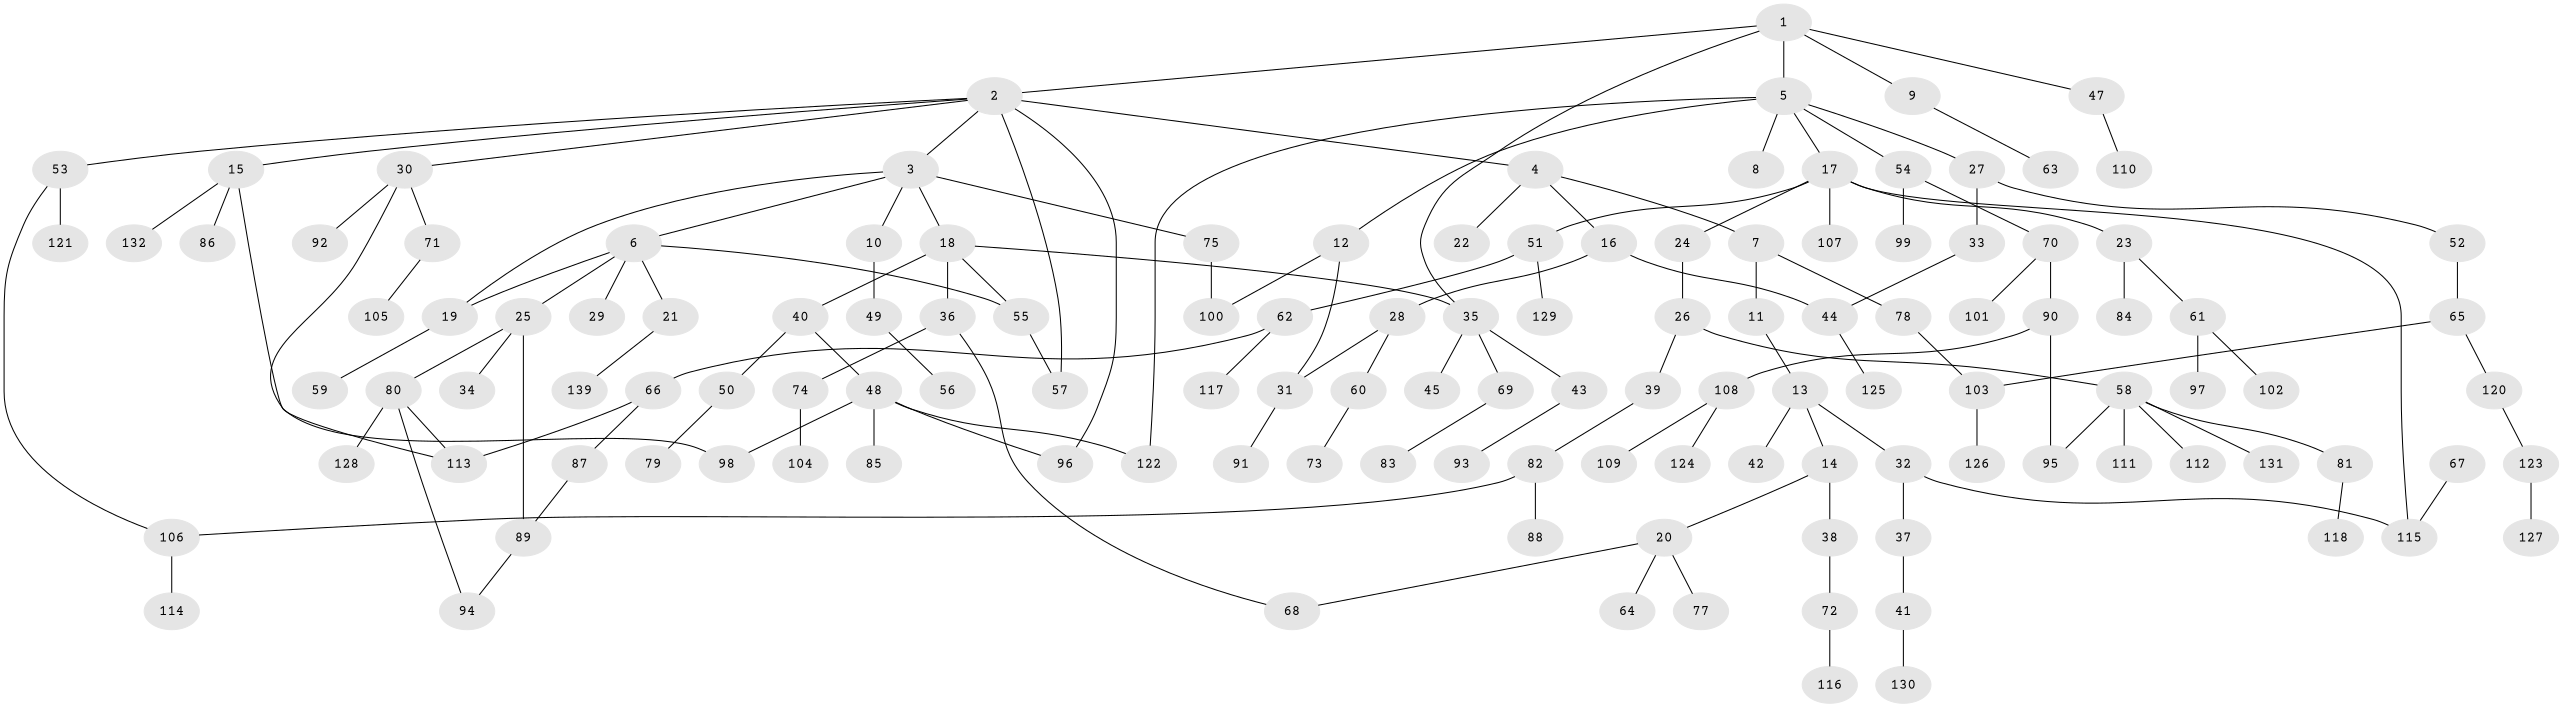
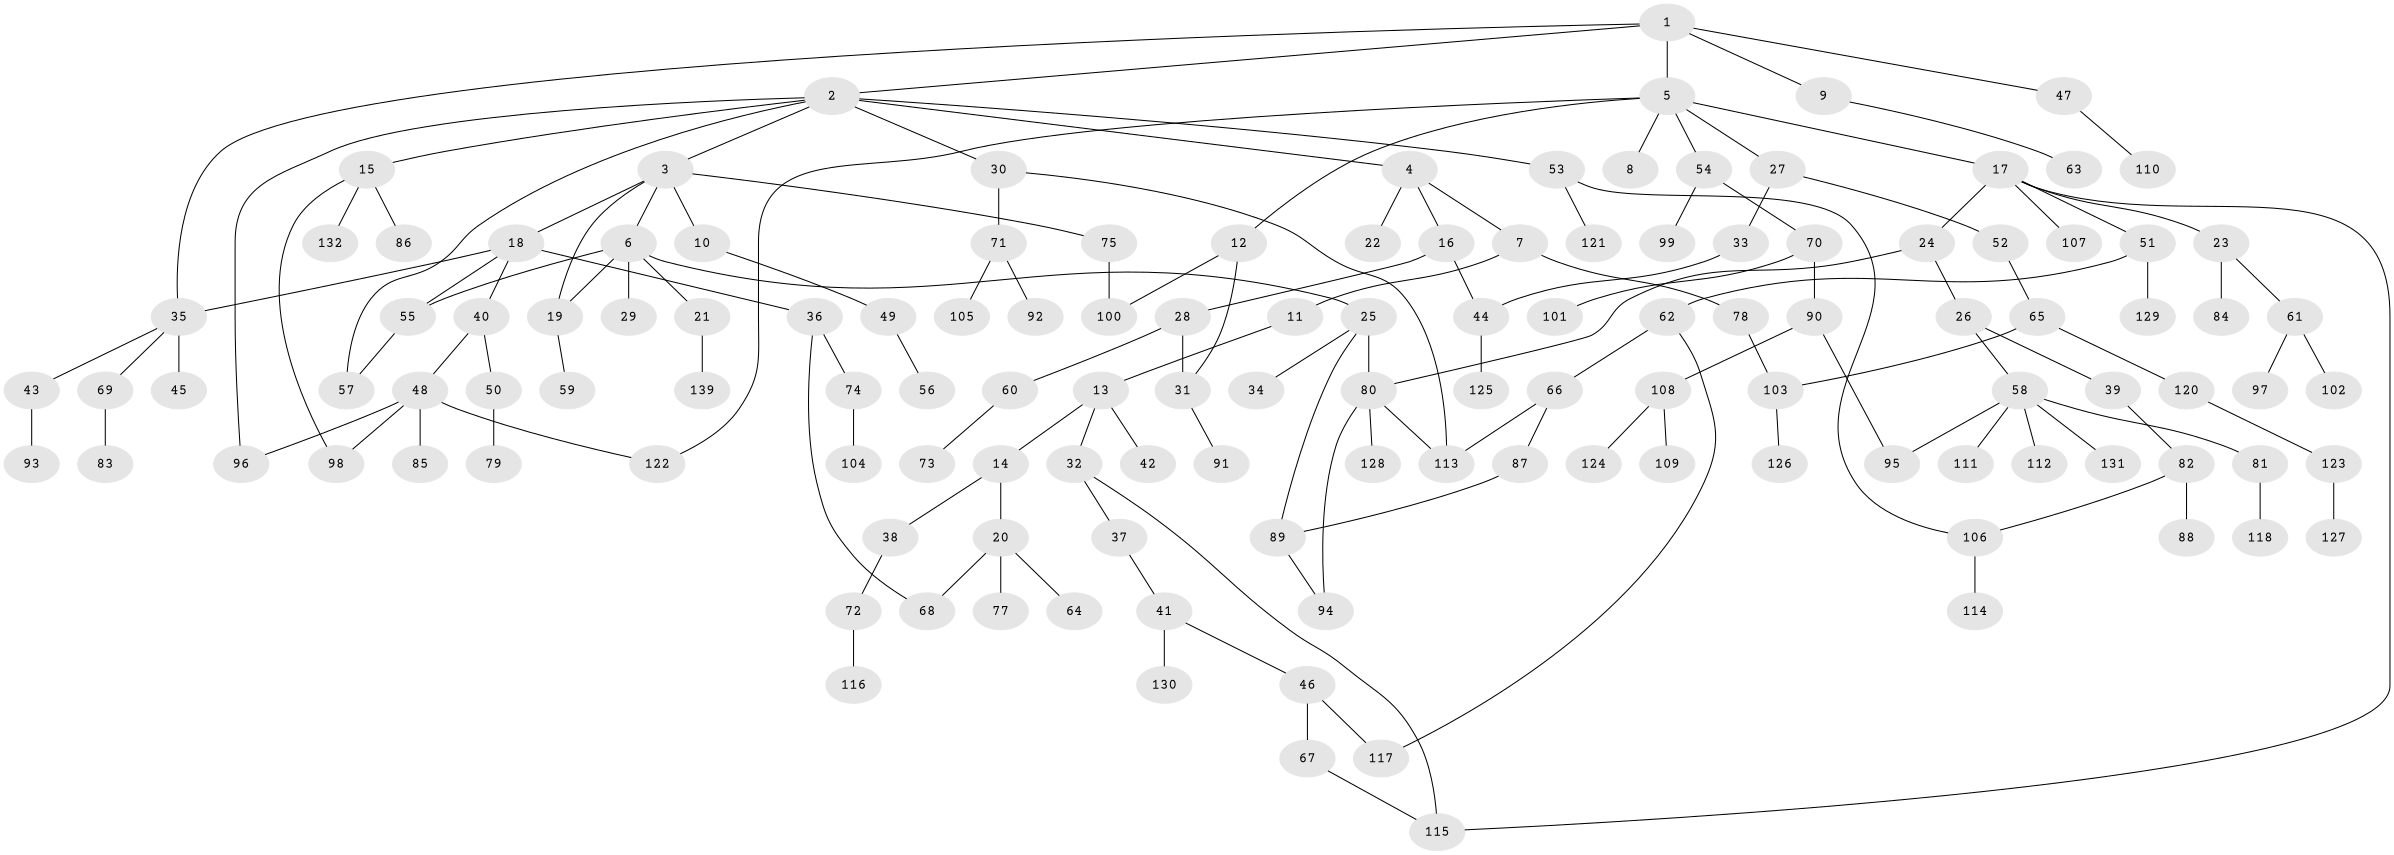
  graph {
    fontname="Courier Prime"
    node [color=gray90 fontname="Courier Prime" style=filled]
    edge [fontname="Courier Prime"]
    1
    2
    5
    9
    35
    47
    3
    4
    15
    30
    53
    57
    96
    8
    12
    17
    27
    54
    122
    63
    43
    45
    69
    110
    6
    10
    18
    19
    75
    7
    16
    22
    86
    98
    132
    71
    92
    113
    106
    121
    21
    25
    29
    55
    49
    36
    40
    59
    100
    11
    78
    28
    44
    31
    23
    24
    51
    107
    115
    33
    52
    70
    99
    n64 [label=139]
    80
    34
    89
    13
    103
    56
    14
    32
    42
    91
    20
    38
    37
    64
    68
    77
    72
    60
    125
    61
    84
    26
    62
    129
    74
    48
    50
    97
    102
    39
    58
    94
    128
    82
    81
    95
    111
    112
    131
    65
    73
    105
    41
    93
    83
    104
+   46
    130
    116
    88
    85
    79
    67
    117
    66
    120
    114
    90
    101
    118
    87
    126
    123
    108
    109
    124
    127
    1 -- 2
    1 -- 5
    1 -- 9
    1 -- 35
    1 -- 47
    2 -- 3
    2 -- 4
    2 -- 15
    2 -- 30
    2 -- 53
    2 -- 57
    2 -- 96
    5 -- 8
    5 -- 12
    5 -- 17
    5 -- 27
    5 -- 54
    5 -- 122
    9 -- 63
    35 -- 43
    35 -- 45
    35 -- 69
    47 -- 110
    3 -- 6
    3 -- 10
    3 -- 18
    3 -- 19
    3 -- 75
    4 -- 7
    4 -- 16
    4 -- 22
    15 -- 86
    15 -- 98
    15 -- 132
    30 -- 71
-   30 -- 92
+   71 -- 92
    30 -- 113
    53 -- 106
    53 -- 121
    12 -- 100
    12 -- 31
    17 -- 23
    17 -- 24
    17 -- 51
    17 -- 107
    17 -- 115
    27 -- 33
    27 -- 52
    54 -- 70
    54 -- 99
    43 -- 93
    69 -- 83
    6 -- 19
    6 -- 21
    6 -- 25
    6 -- 29
    6 -- 55
    10 -- 49
    18 -- 35
    18 -- 55
    18 -- 36
    18 -- 40
    19 -- 59
    75 -- 100
    7 -- 11
    7 -- 78
    16 -- 28
    16 -- 44
    71 -- 105
    106 -- 114
    21 -- n64
    25 -- 80
    25 -- 34
    25 -- 89
    55 -- 57
    49 -- 56
    36 -- 68
    36 -- 74
    40 -- 48
    40 -- 50
    11 -- 13
    78 -- 103
    28 -- 31
    28 -- 60
    44 -- 125
    31 -- 91
    23 -- 61
    23 -- 84
+   24 -- 80
    24 -- 26
    51 -- 62
    51 -- 129
    33 -- 44
    52 -- 65
    70 -- 90
    70 -- 101
    80 -- 113
    80 -- 94
    80 -- 128
    89 -- 94
    13 -- 14
    13 -- 32
    13 -- 42
    103 -- 126
    14 -- 20
    14 -- 38
    32 -- 115
    32 -- 37
    20 -- 64
    20 -- 68
    20 -- 77
    38 -- 72
    37 -- 41
    72 -- 116
    60 -- 73
    61 -- 97
    61 -- 102
    26 -- 39
    26 -- 58
    62 -- 117
    62 -- 66
    74 -- 104
    48 -- 96
    48 -- 122
    48 -- 98
    48 -- 85
    50 -- 79
    39 -- 82
    58 -- 81
    58 -- 95
    58 -- 111
    58 -- 112
    58 -- 131
    82 -- 106
    82 -- 88
    81 -- 118
    65 -- 103
    65 -- 120
+   41 -- 46
    41 -- 130
+   46 -- 67
+   46 -- 117
    67 -- 115
    66 -- 113
    66 -- 87
    120 -- 123
    90 -- 95
    90 -- 108
    87 -- 89
    123 -- 127
    108 -- 109
    108 -- 124
  }
